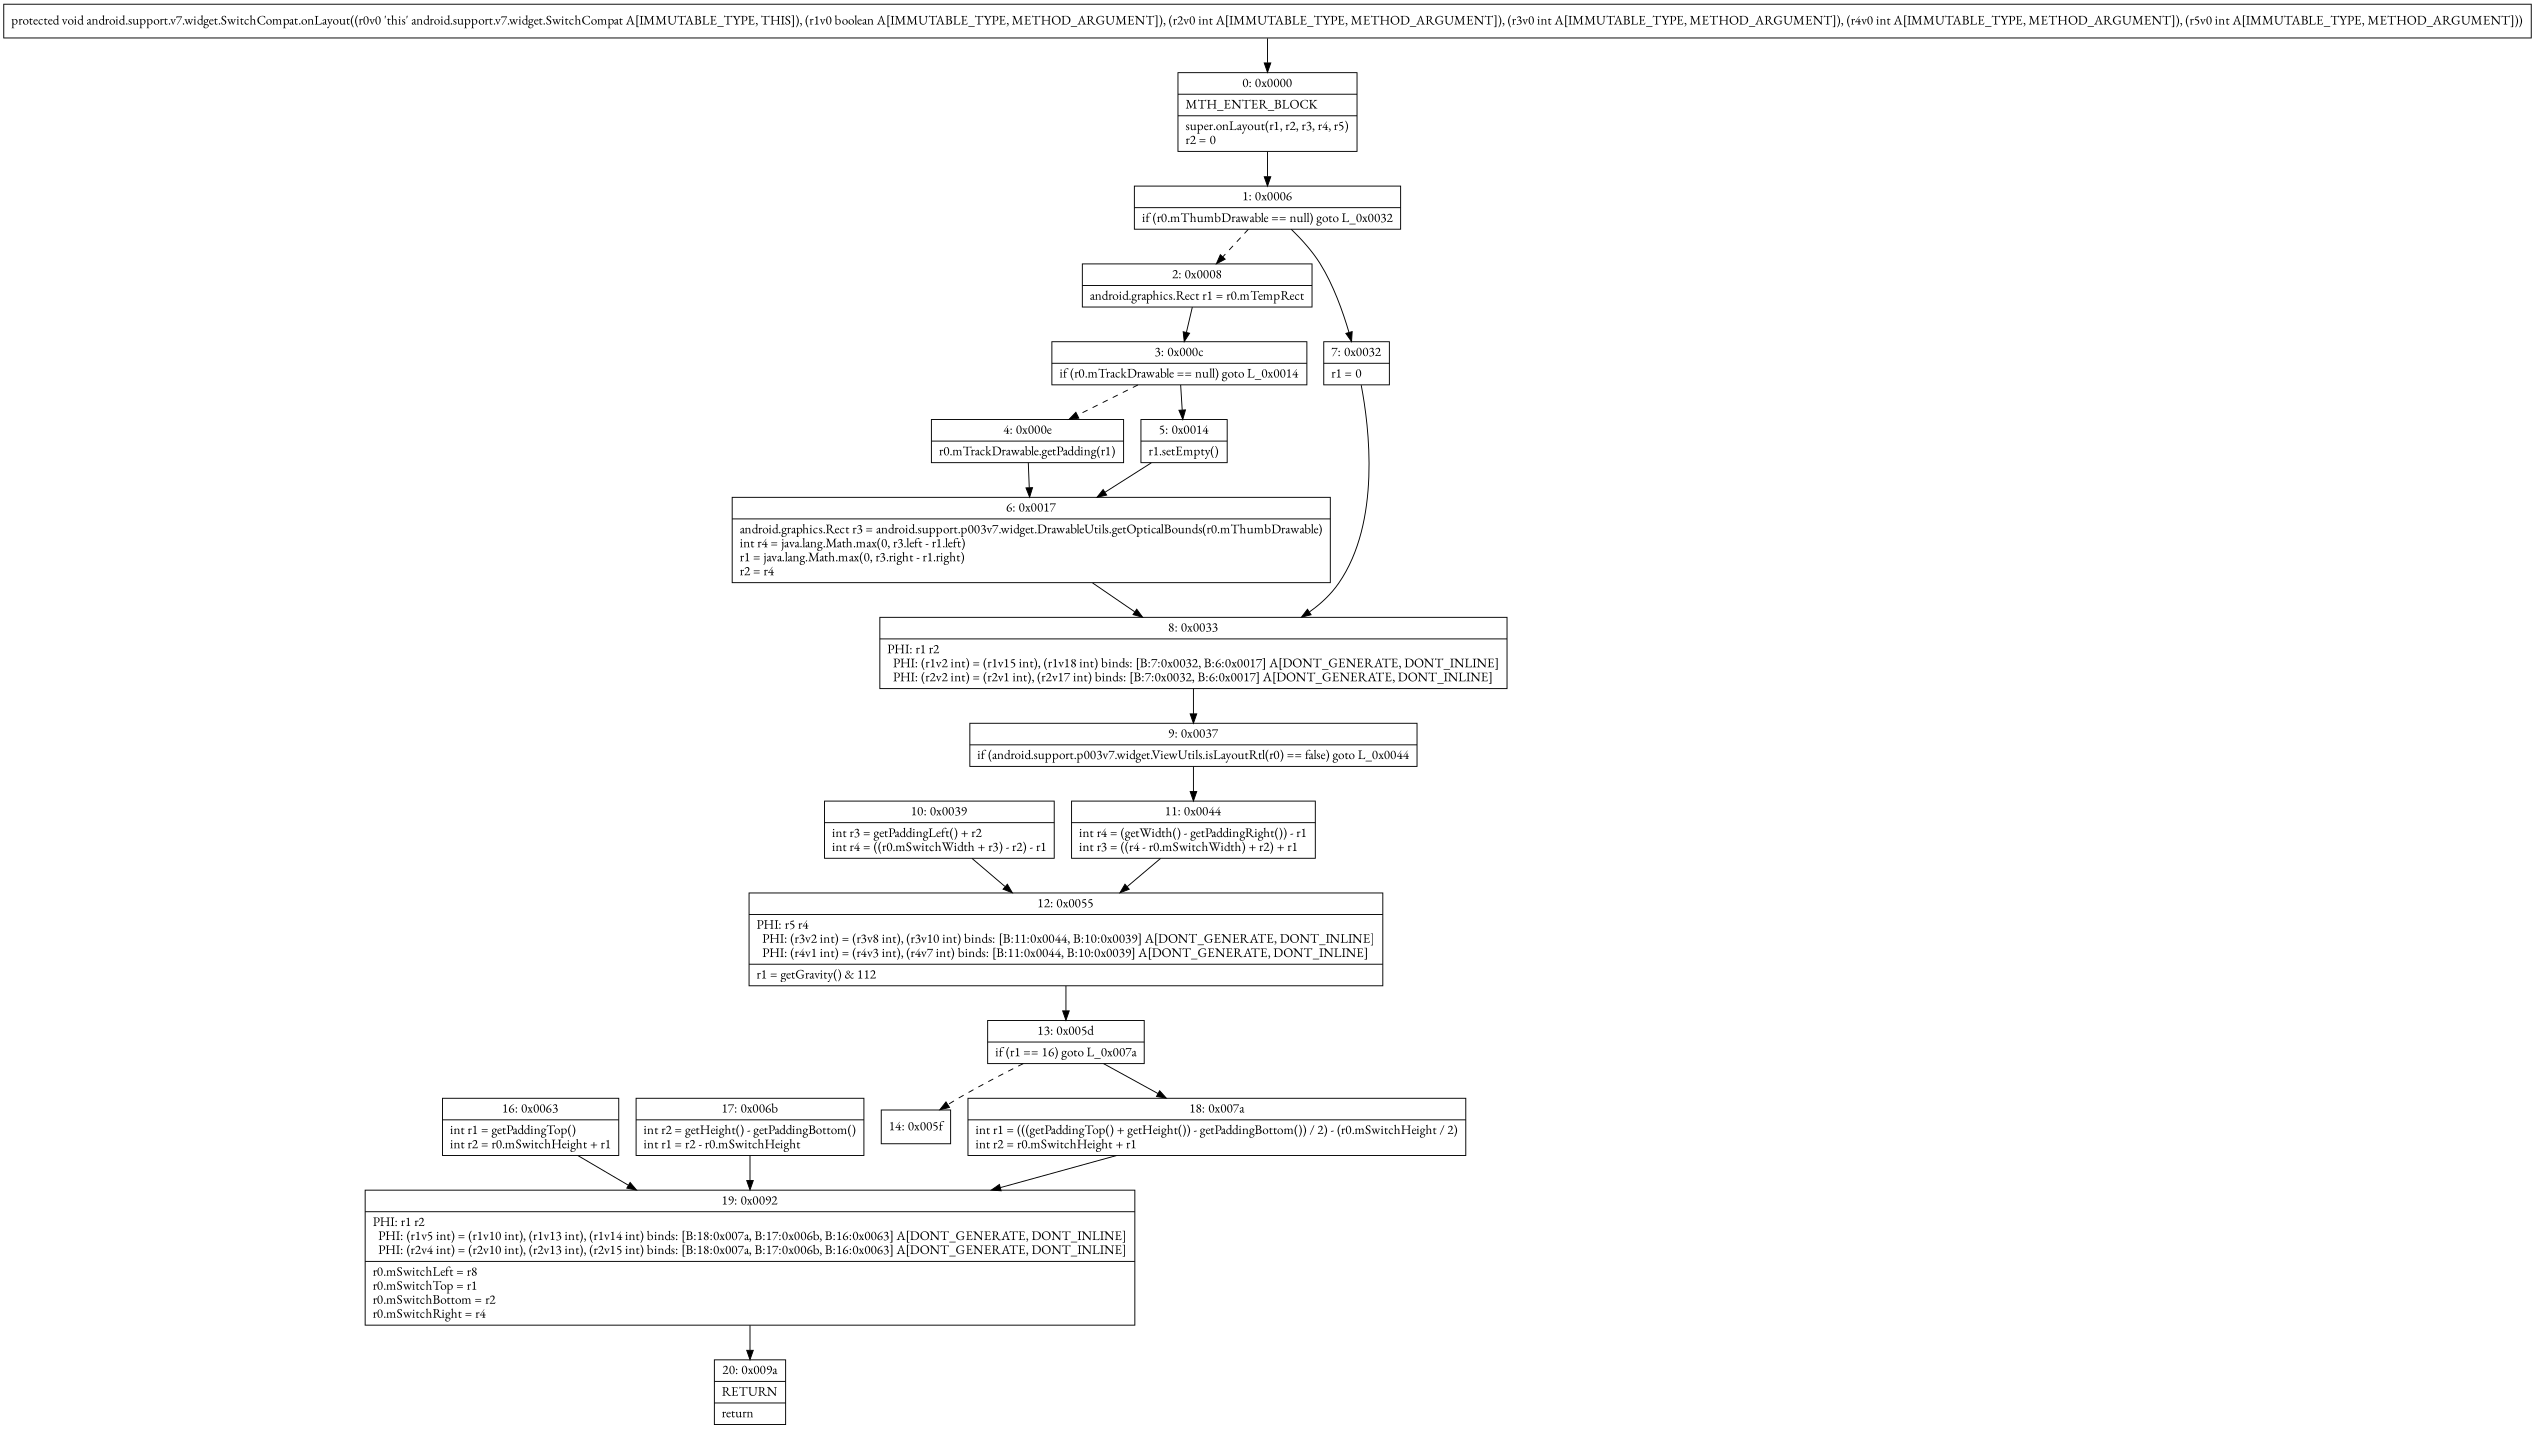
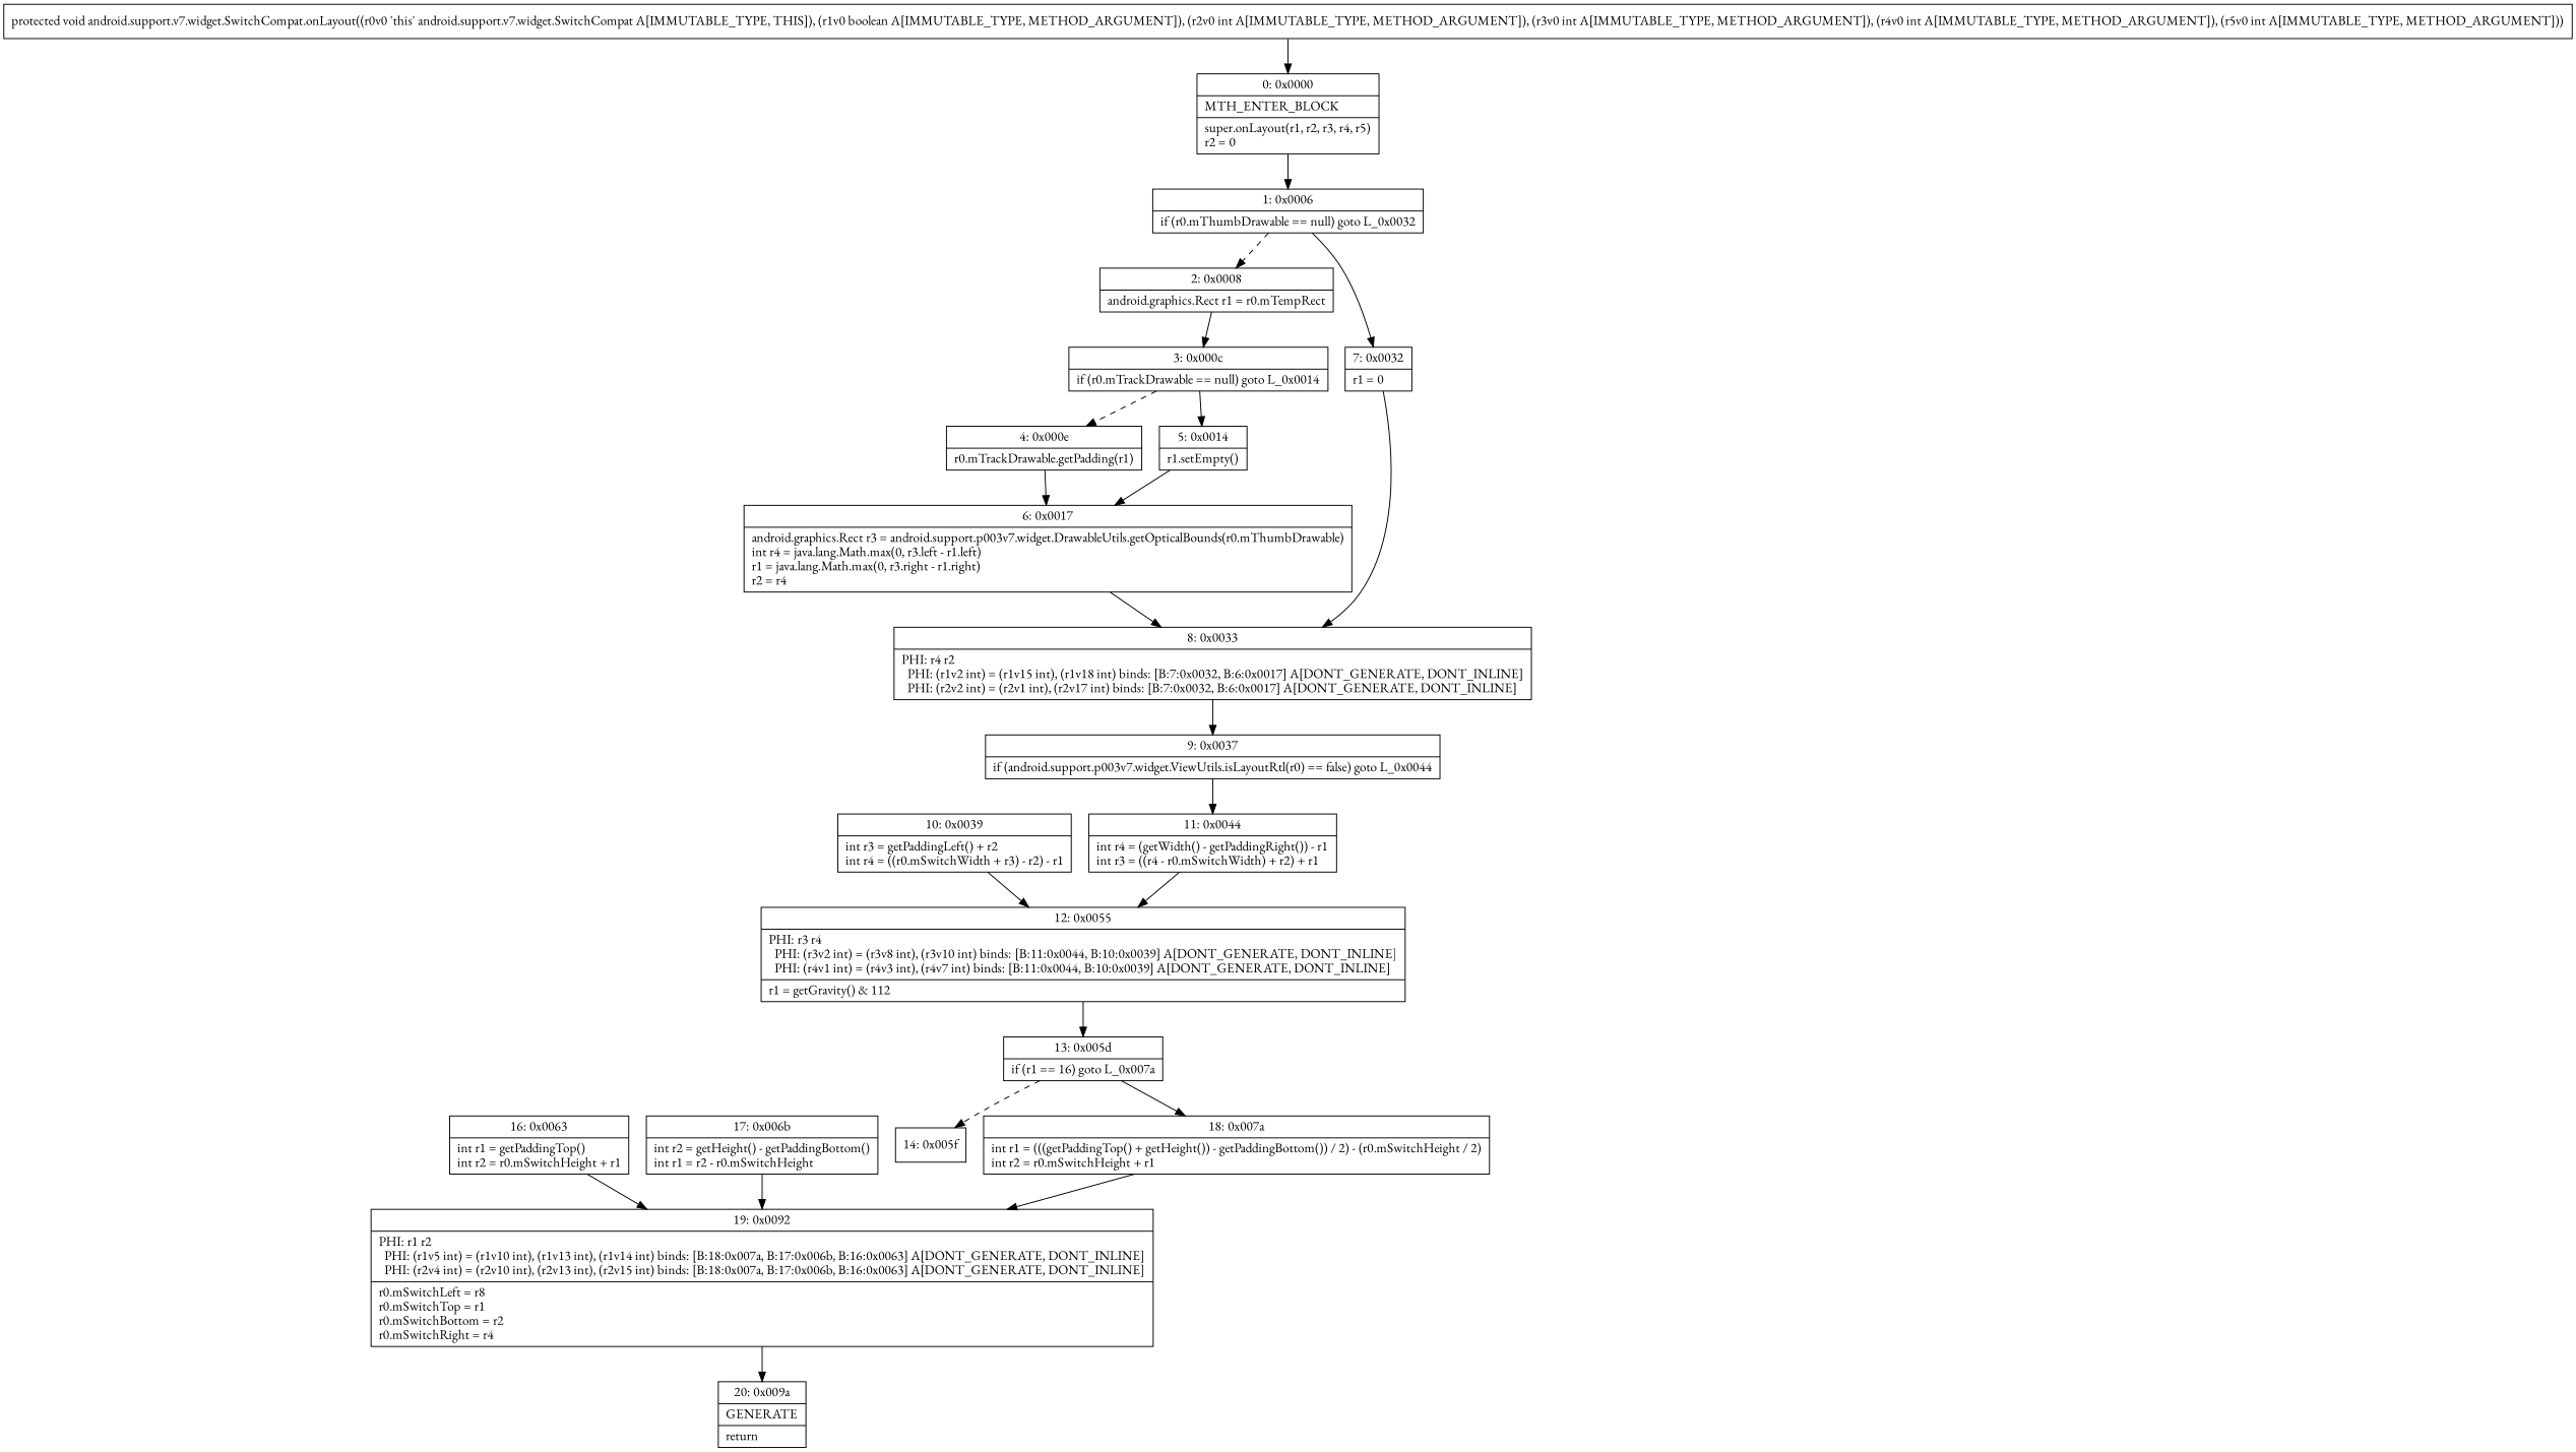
  digraph {
    fontname="EB Garamond"
    node [fontname="EB Garamond" shape=record]
    edge [fontname="EB Garamond"]
    n1 [label="{0\:\ 0x0000|MTH_ENTER_BLOCK\l|super.onLayout(r1, r2, r3, r4, r5)\lr2 = 0\l}"]
    n2 [label="{1\:\ 0x0006|if (r0.mThumbDrawable == null) goto L_0x0032\l}"]
    n3 [label="{2\:\ 0x0008|android.graphics.Rect r1 = r0.mTempRect\l}"]
    n4 [label="{7\:\ 0x0032|r1 = 0\l}"]
    n5 [label="{3\:\ 0x000c|if (r0.mTrackDrawable == null) goto L_0x0014\l}"]
-   n6 [label="{8\:\ 0x0033|PHI: r1 r2 \l  PHI: (r1v2 int) = (r1v15 int), (r1v18 int) binds: [B:7:0x0032, B:6:0x0017] A[DONT_GENERATE, DONT_INLINE]\l  PHI: (r2v2 int) = (r2v1 int), (r2v17 int) binds: [B:7:0x0032, B:6:0x0017] A[DONT_GENERATE, DONT_INLINE]\l}"]
+   n6 [label="{8\:\ 0x0033|PHI: r4 r2 \l  PHI: (r1v2 int) = (r1v15 int), (r1v18 int) binds: [B:7:0x0032, B:6:0x0017] A[DONT_GENERATE, DONT_INLINE]\l  PHI: (r2v2 int) = (r2v1 int), (r2v17 int) binds: [B:7:0x0032, B:6:0x0017] A[DONT_GENERATE, DONT_INLINE]\l}"]
    n7 [label="{4\:\ 0x000e|r0.mTrackDrawable.getPadding(r1)\l}"]
    n8 [label="{5\:\ 0x0014|r1.setEmpty()\l}"]
    n9 [label="{6\:\ 0x0017|android.graphics.Rect r3 = android.support.p003v7.widget.DrawableUtils.getOpticalBounds(r0.mThumbDrawable)\lint r4 = java.lang.Math.max(0, r3.left \- r1.left)\lr1 = java.lang.Math.max(0, r3.right \- r1.right)\lr2 = r4\l}"]
    n10 [label="{9\:\ 0x0037|if (android.support.p003v7.widget.ViewUtils.isLayoutRtl(r0) == false) goto L_0x0044\l}"]
    n11 [label="{11\:\ 0x0044|int r4 = (getWidth() \- getPaddingRight()) \- r1\lint r3 = ((r4 \- r0.mSwitchWidth) + r2) + r1\l}"]
    n12 [label="{10\:\ 0x0039|int r3 = getPaddingLeft() + r2\lint r4 = ((r0.mSwitchWidth + r3) \- r2) \- r1\l}"]
-   n13 [label="{12\:\ 0x0055|PHI: r5 r4 \l  PHI: (r3v2 int) = (r3v8 int), (r3v10 int) binds: [B:11:0x0044, B:10:0x0039] A[DONT_GENERATE, DONT_INLINE]\l  PHI: (r4v1 int) = (r4v3 int), (r4v7 int) binds: [B:11:0x0044, B:10:0x0039] A[DONT_GENERATE, DONT_INLINE]\l|r1 = getGravity() & 112\l}"]
+   n13 [label="{12\:\ 0x0055|PHI: r3 r4 \l  PHI: (r3v2 int) = (r3v8 int), (r3v10 int) binds: [B:11:0x0044, B:10:0x0039] A[DONT_GENERATE, DONT_INLINE]\l  PHI: (r4v1 int) = (r4v3 int), (r4v7 int) binds: [B:11:0x0044, B:10:0x0039] A[DONT_GENERATE, DONT_INLINE]\l|r1 = getGravity() & 112\l}"]
    n14 [label="{13\:\ 0x005d|if (r1 == 16) goto L_0x007a\l}"]
    n15 [label="{14\:\ 0x005f}"]
    n16 [label="{18\:\ 0x007a|int r1 = (((getPaddingTop() + getHeight()) \- getPaddingBottom()) \/ 2) \- (r0.mSwitchHeight \/ 2)\lint r2 = r0.mSwitchHeight + r1\l}"]
    n17 [label="{19\:\ 0x0092|PHI: r1 r2 \l  PHI: (r1v5 int) = (r1v10 int), (r1v13 int), (r1v14 int) binds: [B:18:0x007a, B:17:0x006b, B:16:0x0063] A[DONT_GENERATE, DONT_INLINE]\l  PHI: (r2v4 int) = (r2v10 int), (r2v13 int), (r2v15 int) binds: [B:18:0x007a, B:17:0x006b, B:16:0x0063] A[DONT_GENERATE, DONT_INLINE]\l|r0.mSwitchLeft = r8\lr0.mSwitchTop = r1\lr0.mSwitchBottom = r2\lr0.mSwitchRight = r4\l}"]
    n18 [label="{16\:\ 0x0063|int r1 = getPaddingTop()\lint r2 = r0.mSwitchHeight + r1\l}"]
    n19 [label="{17\:\ 0x006b|int r2 = getHeight() \- getPaddingBottom()\lint r1 = r2 \- r0.mSwitchHeight\l}"]
-   n20 [label="{20\:\ 0x009a|RETURN\l|return\l}"]
+   n20 [label="{20\:\ 0x009a|GENERATE\l|return\l}"]
    n21 [label="{protected void android.support.v7.widget.SwitchCompat.onLayout((r0v0 'this' android.support.v7.widget.SwitchCompat A[IMMUTABLE_TYPE, THIS]), (r1v0 boolean A[IMMUTABLE_TYPE, METHOD_ARGUMENT]), (r2v0 int A[IMMUTABLE_TYPE, METHOD_ARGUMENT]), (r3v0 int A[IMMUTABLE_TYPE, METHOD_ARGUMENT]), (r4v0 int A[IMMUTABLE_TYPE, METHOD_ARGUMENT]), (r5v0 int A[IMMUTABLE_TYPE, METHOD_ARGUMENT])) }"]
    n1 -> n2
    n2 -> n3 [style=dashed]
    n2 -> n4
    n3 -> n5
    n4 -> n6
    n5 -> n7 [style=dashed]
    n5 -> n8
    n6 -> n10
    n7 -> n9
    n8 -> n9
    n9 -> n6
    n10 -> n11
    n11 -> n13
    n12 -> n13
    n13 -> n14
    n14 -> n15 [style=dashed]
    n14 -> n16
    n16 -> n17
    n17 -> n20
    n18 -> n17
    n19 -> n17
    n21 -> n1
  }
